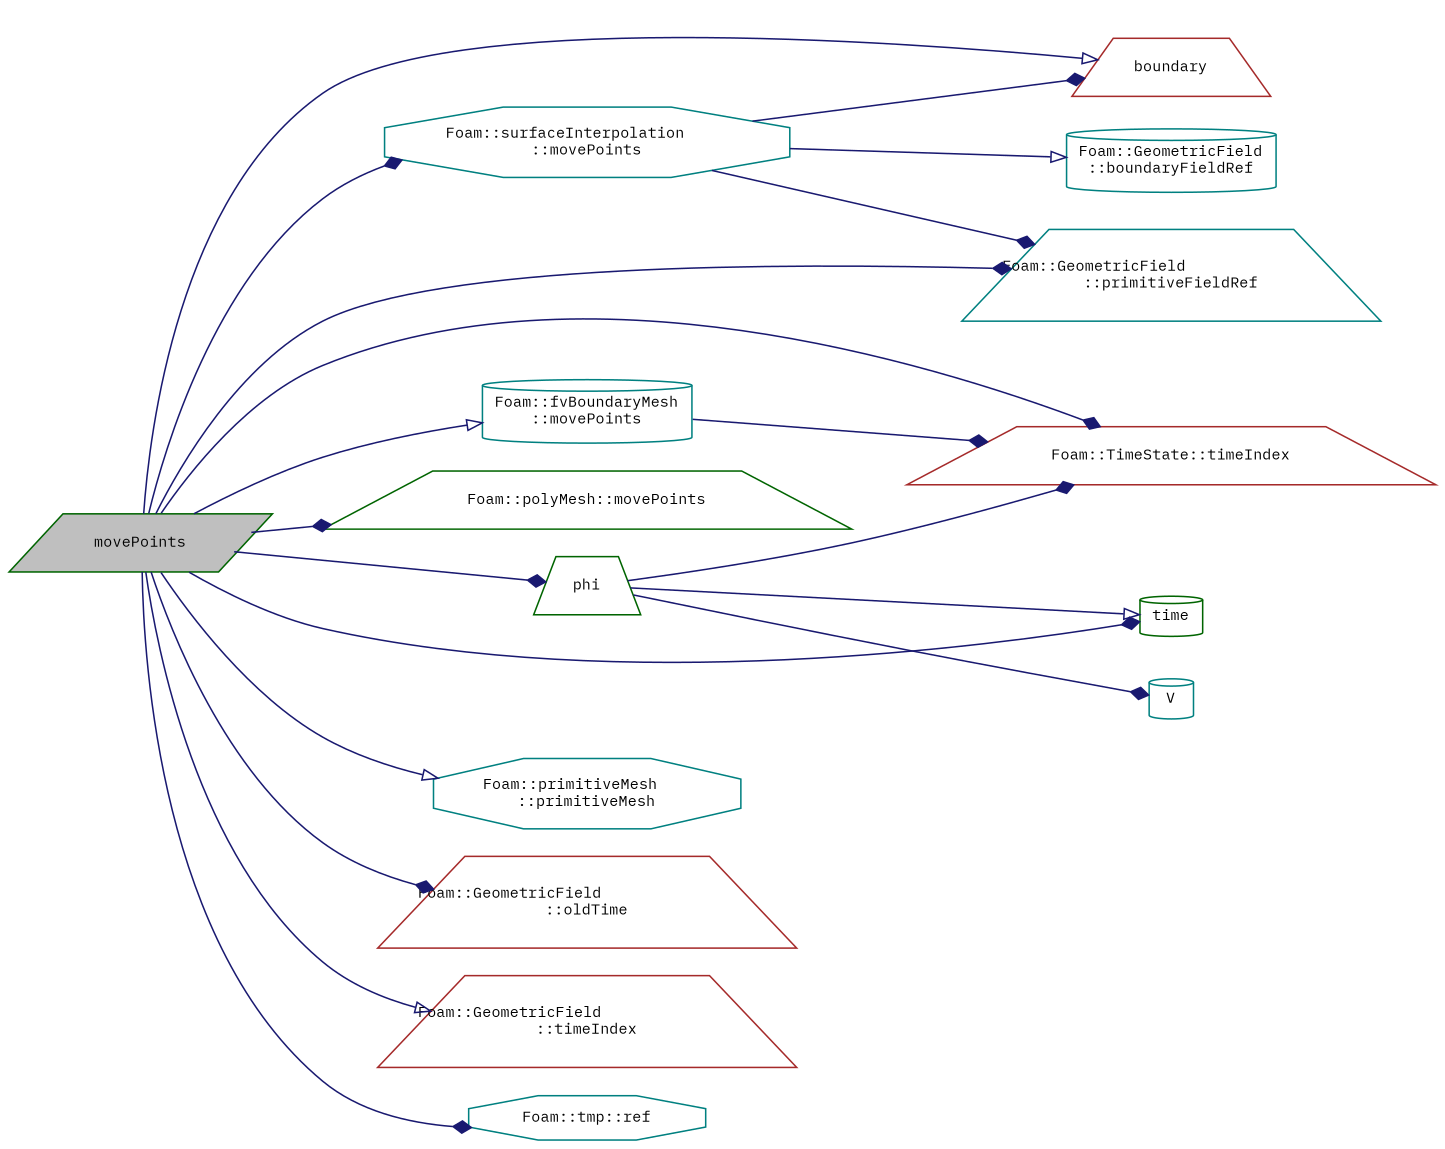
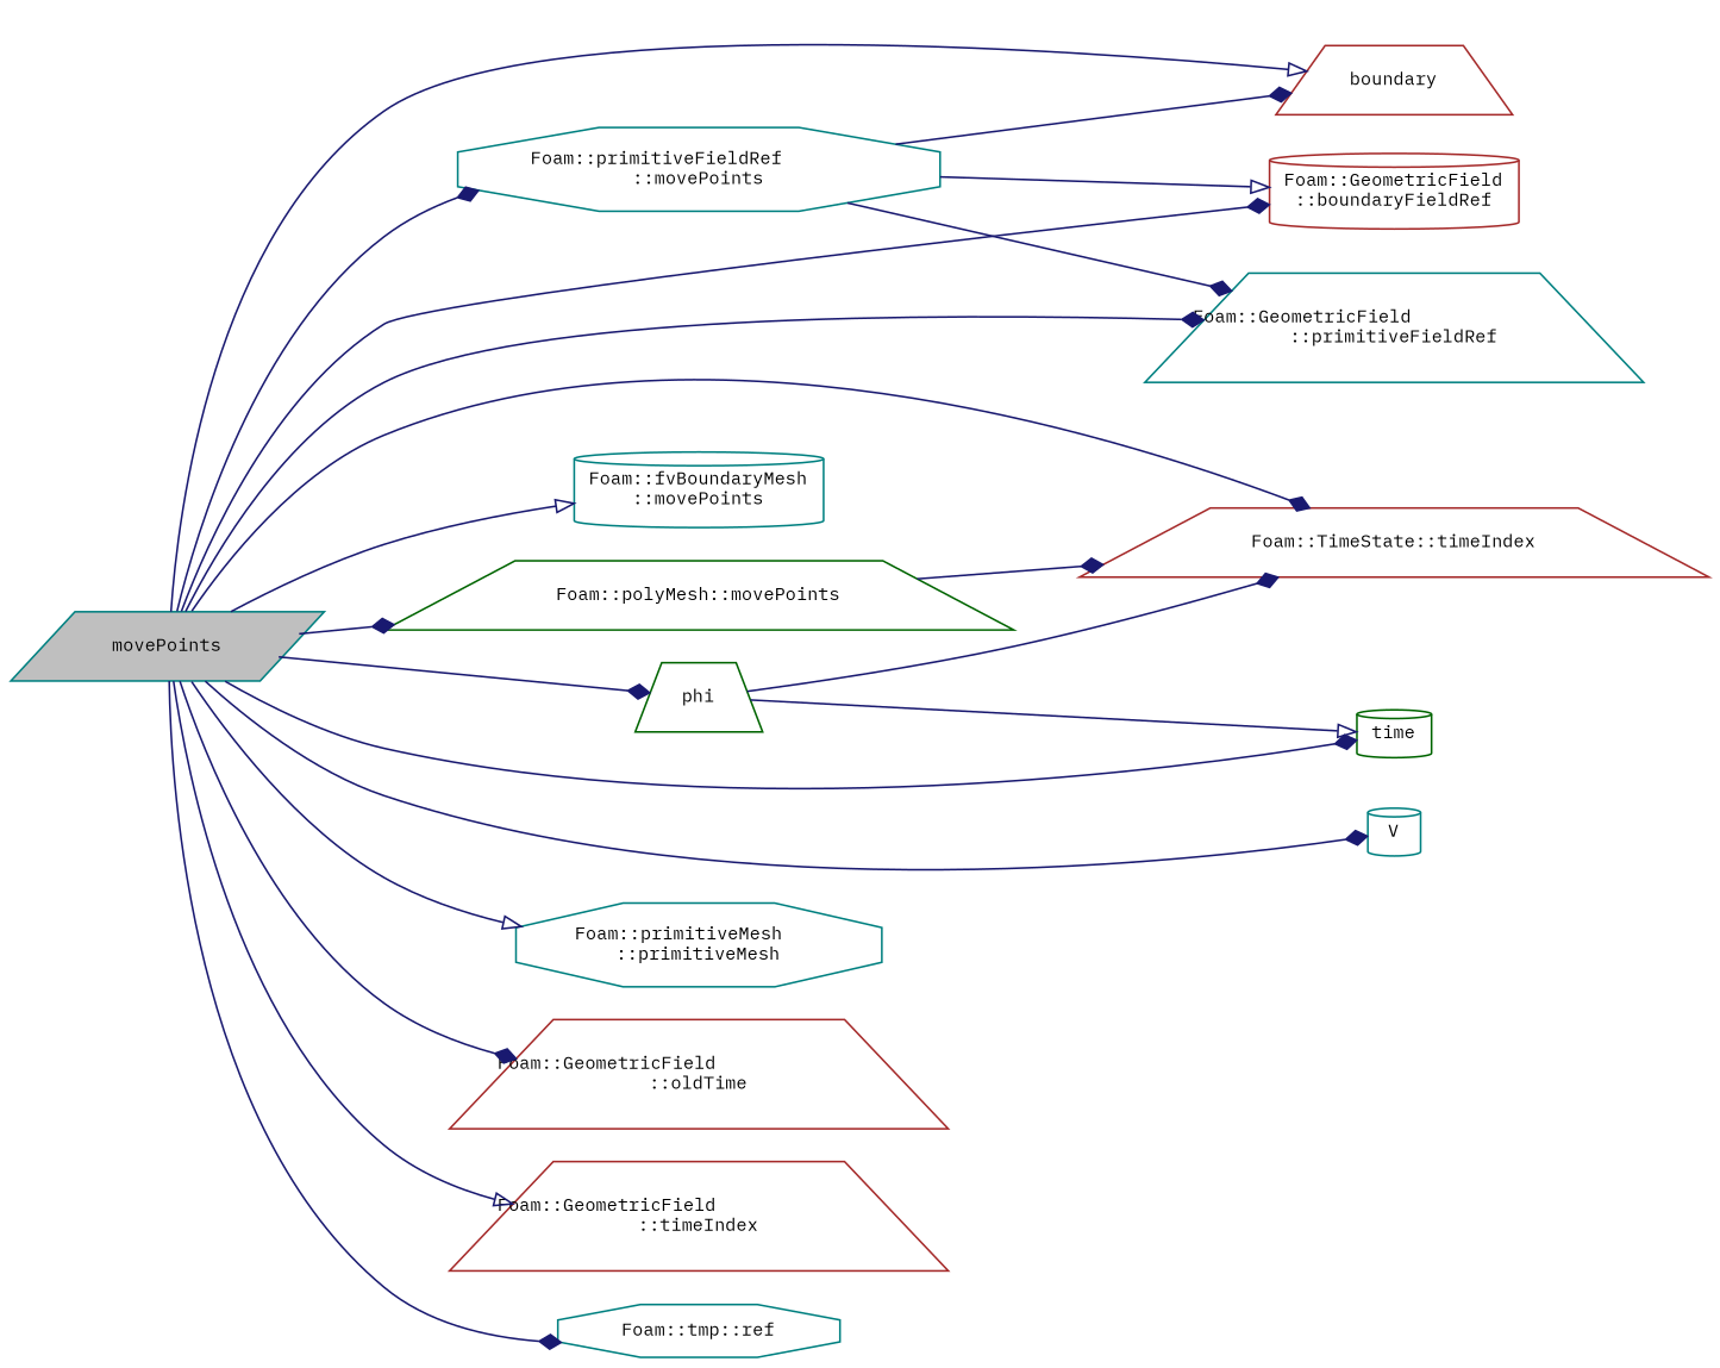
  digraph {
    fontname="IBM Plex Mono"
    rankdir=LR
    node [color=teal fontname="IBM Plex Mono" fontsize=10 shape=trapezium]
    edge [arrowhead=diamond color=midnightblue fontname="IBM Plex Mono" fontsize=10 labelfontname=Helvetica labelfontsize=10 style=solid]
-   n1 [color=darkgreen fillcolor=grey75 fontcolor=black height=0.2 label=movePoints shape=parallelogram style=filled width=0.4]
+   n1 [fillcolor=grey75 fontcolor=black height=0.2 label=movePoints shape=parallelogram style=filled width=0.4]
    n2 [color=brown height=0.2 label=boundary width=0.4]
-   n3 [height=0.2 label="Foam::GeometricField\l::boundaryFieldRef" shape=cylinder width=0.4]
+   n3 [color=brown height=0.2 label="Foam::GeometricField\l::boundaryFieldRef" shape=cylinder width=0.4]
    n4 [height=0.2 label="Foam::fvBoundaryMesh\l::movePoints" shape=cylinder width=0.4]
-   n5 [height=0.2 label="Foam::surfaceInterpolation\l::movePoints" shape=octagon width=0.4]
+   n5 [height=0.2 label="Foam::primitiveFieldRef\l::movePoints" shape=octagon width=0.4]
    n6 [height=0.2 label="Foam::GeometricField\l::primitiveFieldRef" width=0.4]
    n7 [color=darkgreen height=0.2 label="Foam::polyMesh::movePoints" width=0.4]
    n8 [color=brown height=0.2 label="Foam::TimeState::timeIndex" width=0.4]
    n9 [height=0.2 label="Foam::primitiveMesh\l::primitiveMesh" shape=octagon width=0.4]
    n10 [color=brown height=0.2 label="Foam::GeometricField\l::oldTime" width=0.4]
    n11 [color=darkgreen height=0.2 label=phi width=0.4]
    n12 [color=darkgreen height=0.2 label=time shape=cylinder width=0.4]
    n13 [color=brown height=0.2 label="Foam::GeometricField\l::timeIndex" width=0.4]
    n14 [height=0.2 label="Foam::tmp::ref" shape=octagon width=0.4]
    n15 [height=0.2 label=V shape=cylinder width=0.4]
    n1 -> n2 [arrowhead=onormal]
+   n1 -> n3
    n1 -> n4 [arrowhead=onormal]
    n1 -> n5
    n1 -> n6
    n1 -> n7
    n1 -> n8
    n1 -> n9 [arrowhead=onormal]
    n1 -> n10
    n1 -> n11
    n1 -> n12
    n1 -> n13 [arrowhead=onormal]
    n1 -> n14
-   n11 -> n15
+   n1 -> n15
    n5 -> n2
    n5 -> n3 [arrowhead=onormal]
    n5 -> n6
-   n4 -> n8
+   n7 -> n8
    n11 -> n8
    n11 -> n12 [arrowhead=onormal]
  }
